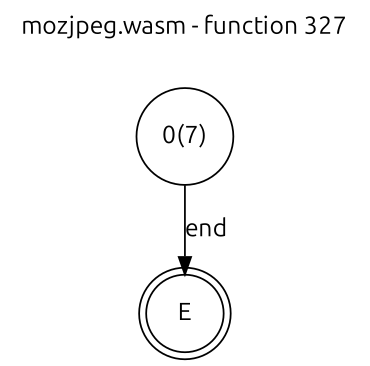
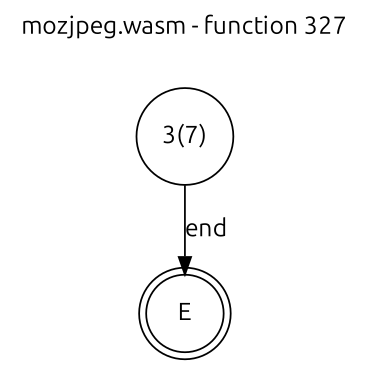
  digraph {
    label="mozjpeg.wasm - function 327"
    labelfontcolor=black
    labelfontname=Helvetica
    labelfontsize=16
    labelloc=t
    fontname=Ubuntu
    node [fontname=Ubuntu]
    E [shape=doublecircle]
-   n2 [fontcolor=black label="0(7)" shape=circle]
+   n2 [fontcolor=black label="3(7)" shape=circle]
    n2 -> E [label=end fontname=Ubuntu]
  }
